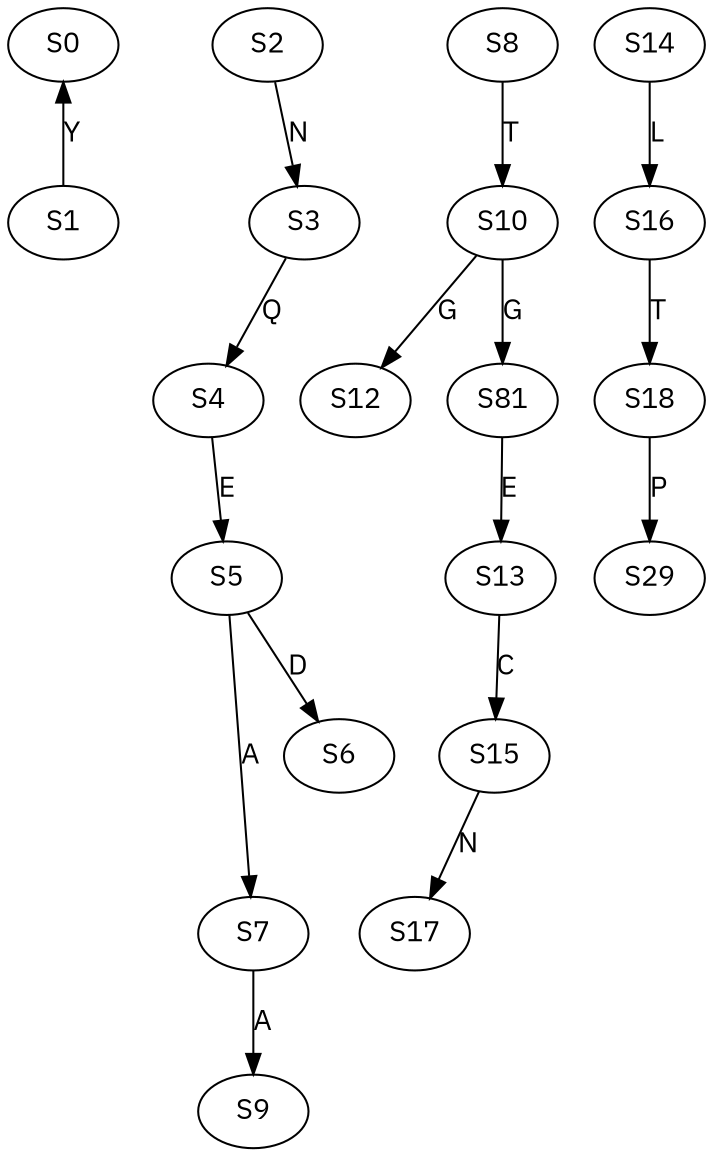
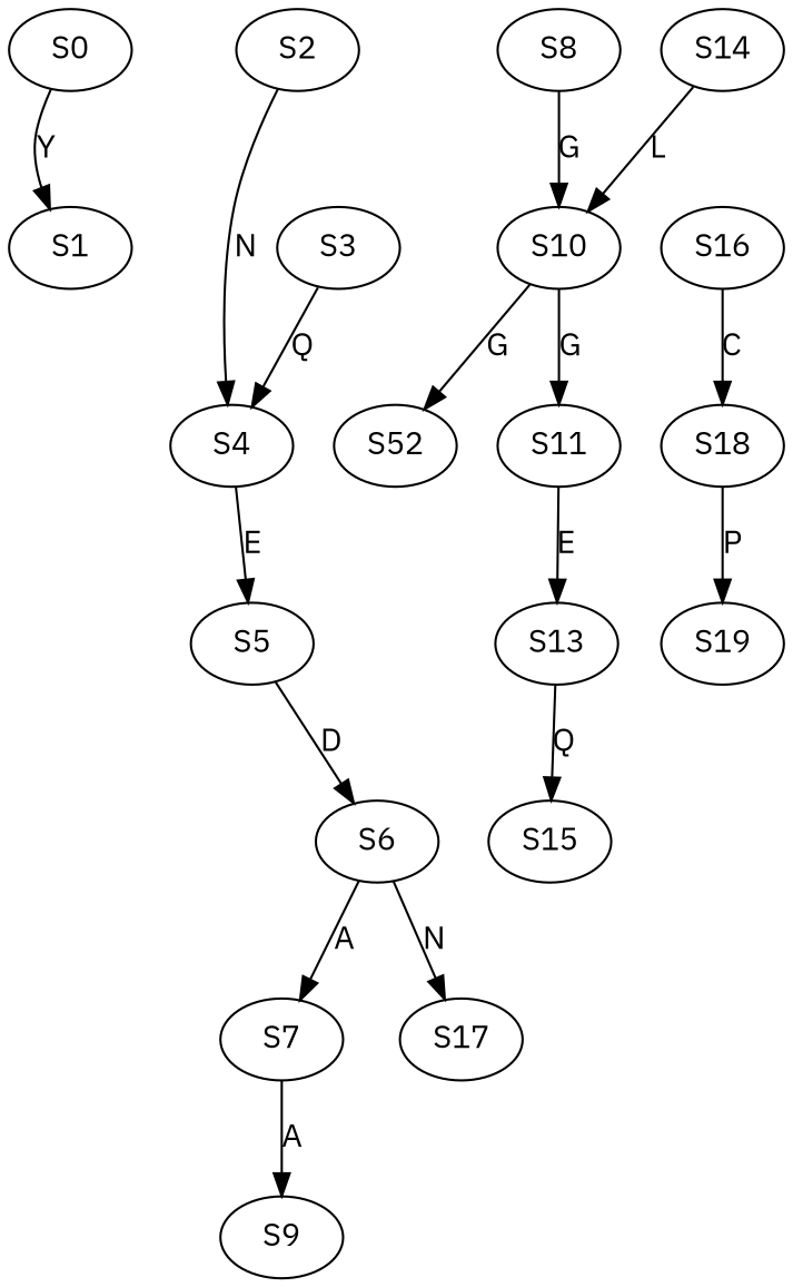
  strict digraph {
    fontname="IBM Plex Sans"
    node [fontname="IBM Plex Sans"]
    edge [fontname="IBM Plex Sans"]
    S0
    S1
    S2
    S3
    S4
    S5
    S6
    S7
    S9
    S8
    S10
-   S11 [label=S81]
-   S12
+   S11
+   S12 [label=S52]
    S13
    S15
    S14
    S16
    S17
    S18
-   S19 [label=S29]
-   S1 -> S0 [label=Y]
-   S2 -> S3 [label=N]
+   S19
+   S0 -> S1 [label=Y]
+   S2 -> S4 [label=N]
    S3 -> S4 [label=Q]
    S4 -> S5 [label=E]
    S5 -> S6 [label=D]
-   S5 -> S7 [label=A]
+   S6 -> S7 [label=A]
    S7 -> S9 [label=A]
-   S8 -> S10 [label=T]
+   S8 -> S10 [label=G]
    S10 -> S11 [label=G]
    S10 -> S12 [label=G]
    S11 -> S13 [label=E]
-   S13 -> S15 [label=C]
-   S15 -> S17 [label=N]
-   S14 -> S16 [label=L]
-   S16 -> S18 [label=T]
+   S13 -> S15 [label=Q]
+   S6 -> S17 [label=N]
+   S14 -> S10 [label=L]
+   S16 -> S18 [label=C]
    S18 -> S19 [label=P]
  }
